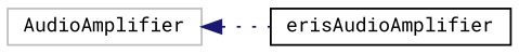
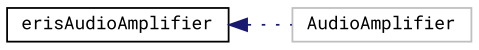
  digraph {
    rankdir=LR
    fontname="Roboto Mono"
    node [fillcolor=white fontname="Roboto Mono" fontsize=10 shape=record style=filled]
    n1 [color=grey75 height=0.2 label=AudioAmplifier width=0.4]
    n2 [color=black height=0.2 label=erisAudioAmplifier width=0.4]
-   n1 -> n2 [color=midnightblue dir=back fontname="Roboto Mono" fontsize=10 labelfontname=Helvetica labelfontsize=10 style=dotted]
+   n2 -> n1 [color=midnightblue dir=back fontname="Roboto Mono" fontsize=10 labelfontname=Helvetica labelfontsize=10 style=dotted]
  }
